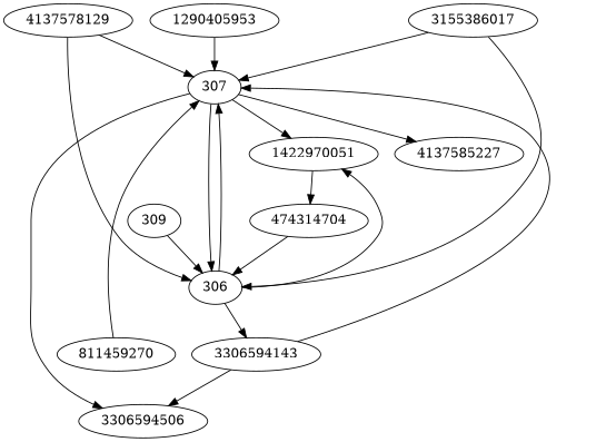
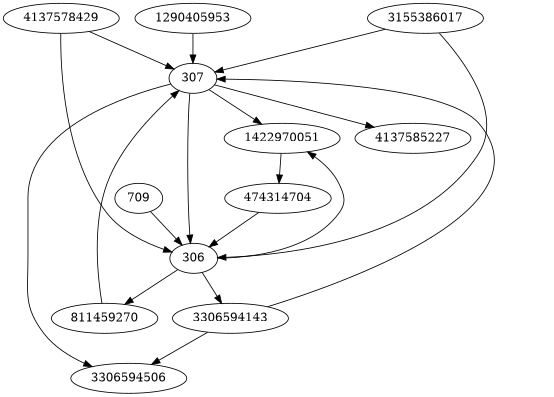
  strict digraph {
    1290405953
    307
    1422970051
    306
    3306594506
    4137585227
    474314704
    811459270
    3306594143
-   309
+   309 [label=709]
    n11 [label=3155386017]
-   4137578429 [label=4137578129]
+   4137578429
    1290405953 -> 307
    307 -> 1422970051
    307 -> 306
    307 -> 3306594506
    307 -> 4137585227
    1422970051 -> 474314704
-   306 -> 307
+   306 -> 811459270
    306 -> 1422970051
    306 -> 3306594143
    474314704 -> 306
    811459270 -> 307
    3306594143 -> 307
    3306594143 -> 3306594506
    309 -> 306
    n11 -> 307
    n11 -> 306
    4137578429 -> 307
    4137578429 -> 306
  }
